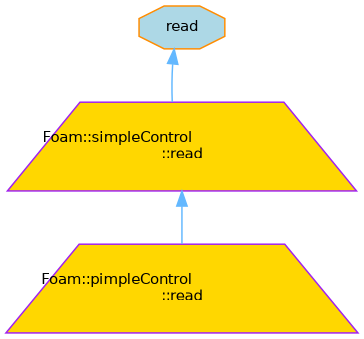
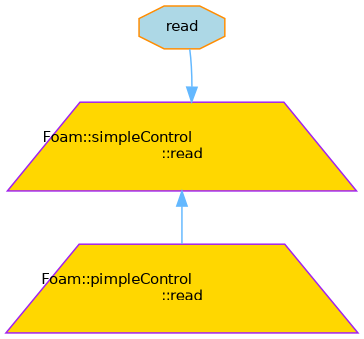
  digraph {
    rankdir=TB
    node [color=purple fillcolor=gold fontname=Helvetica fontsize=10 shape=trapezium style=filled]
    edge [color=steelblue1 dir=back fontname=Helvetica fontsize=10 labelfontname=Helvetica labelfontsize=10 style=solid]
    n1 [color=darkorange fillcolor=lightblue fontcolor=black height=0.2 label=read shape=octagon width=0.4]
    n2 [height=0.2 label="Foam::simpleControl\l::read" width=0.4]
    n3 [height=0.2 label="Foam::pimpleControl\l::read" width=0.4]
-   n1 -> n2
+   n2 -> n1
    n2 -> n3
  }
